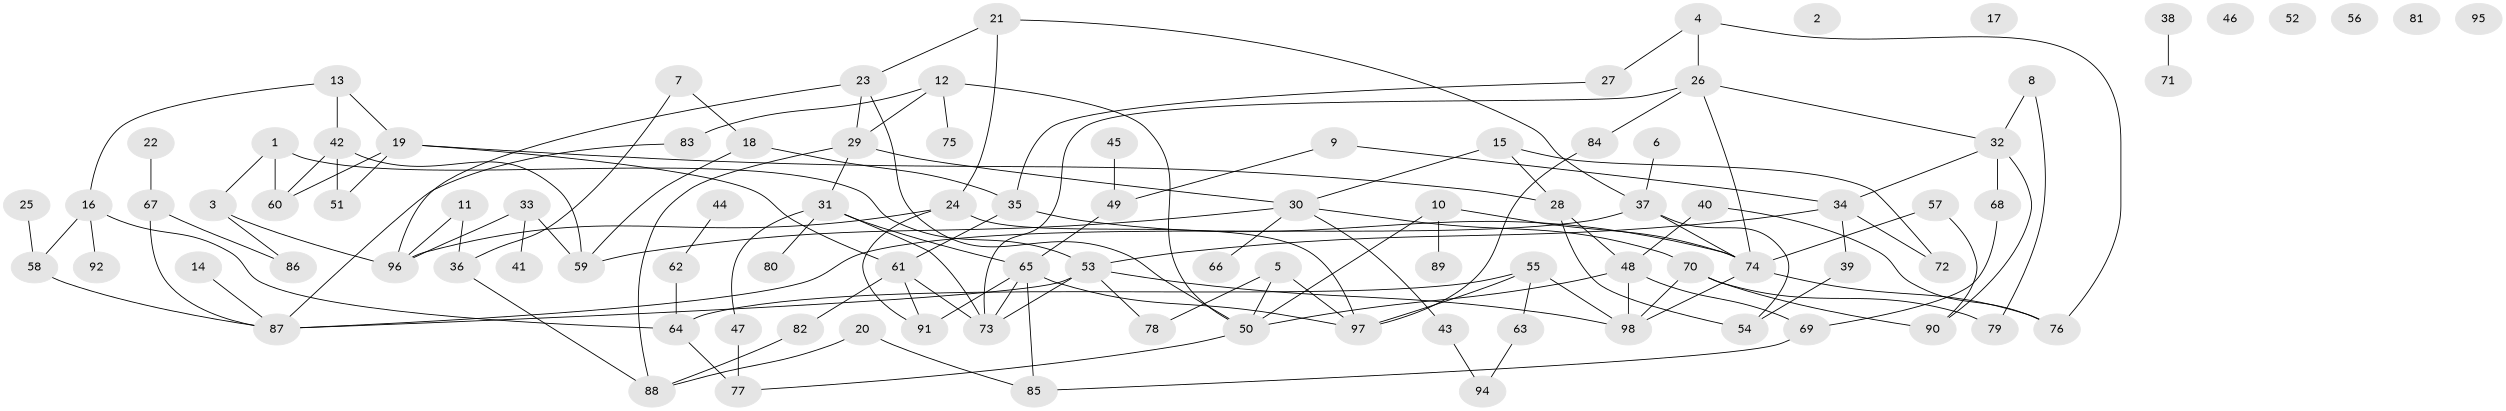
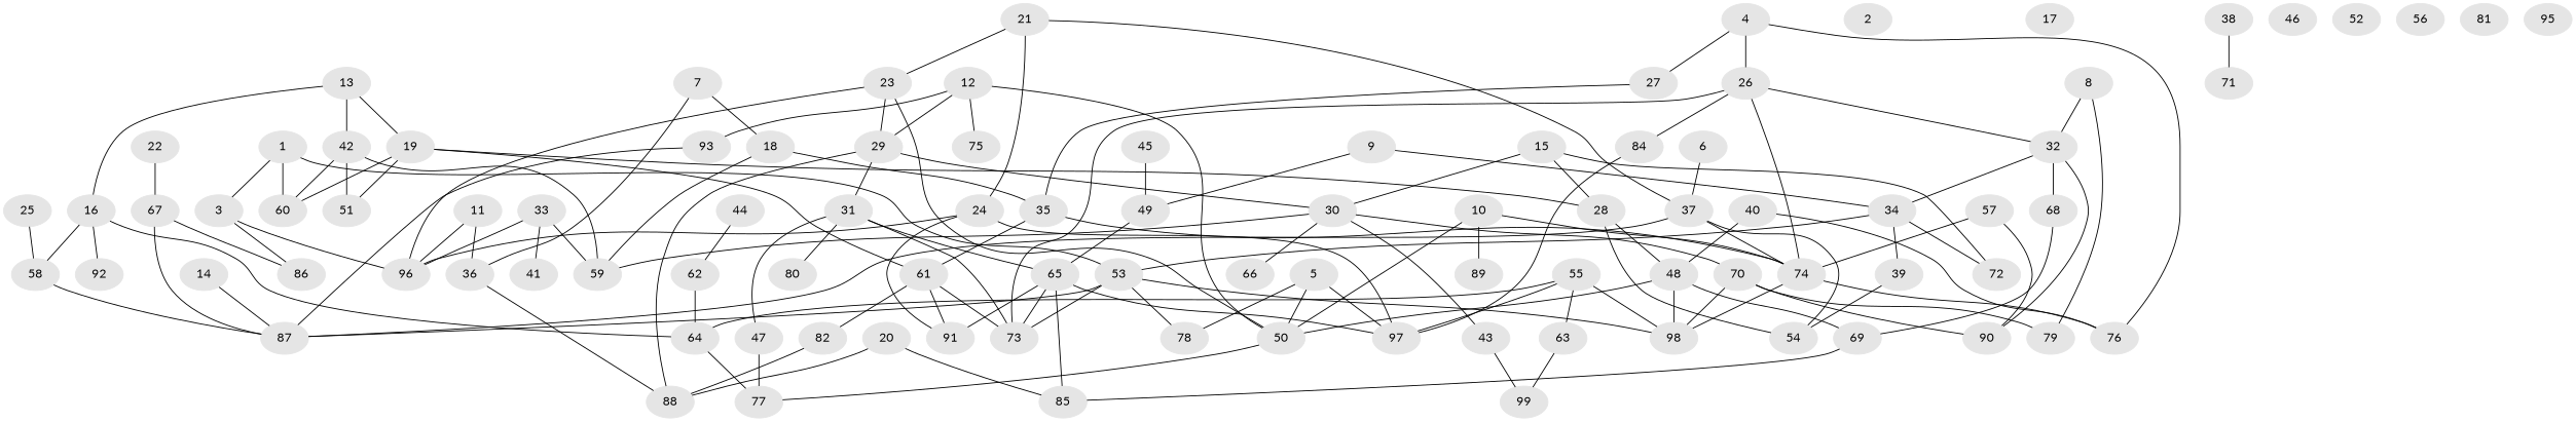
  graph {
    fontname=Lato
    node [color=gray90 fontname=Lato style=filled]
    edge [fontname=Lato]
    1
    3
    53
    60
    86
    96
    78
    87
    73
    98
    2
    4
    26
    27
    76
    32
    74
    84
    35
    5
    50
    97
    77
    6
    37
    54
    7
    18
    36
    59
    88
    8
    79
    34
    68
    90
    9
    49
    72
    39
    65
    10
    89
    11
    12
    29
    75
-   83
+   83 [label=93]
    30
    31
    13
    16
    19
    42
    58
    64
    92
    28
    51
    61
    14
    15
    48
    43
    66
    70
    17
    82
    91
    20
    85
    21
    23
    24
    22
    67
    25
    69
    47
    80
-   94
+   94 [label=99]
    33
    41
    38
    71
    40
    44
    62
    45
    46
    52
    55
    63
    56
    57
    81
    95
    1 -- 3
    1 -- 53
    1 -- 60
    3 -- 86
    3 -- 96
    53 -- 78
    53 -- 87
    53 -- 73
    53 -- 98
    4 -- 26
    4 -- 27
    4 -- 76
    26 -- 73
    26 -- 32
    26 -- 74
    26 -- 84
    27 -- 35
    32 -- 34
    32 -- 68
    32 -- 90
    74 -- 98
    74 -- 76
    84 -- 97
    35 -- 74
    35 -- 61
    5 -- 78
    5 -- 50
    5 -- 97
    50 -- 77
    6 -- 37
    37 -- 87
    37 -- 74
    37 -- 54
    7 -- 18
    7 -- 36
    18 -- 35
    18 -- 59
    36 -- 88
    8 -- 32
    8 -- 79
    34 -- 53
    34 -- 72
    34 -- 39
    68 -- 69
    9 -- 34
    9 -- 49
    49 -- 65
    39 -- 54
    65 -- 73
    65 -- 97
    65 -- 91
    65 -- 85
    10 -- 74
    10 -- 50
    10 -- 89
    11 -- 96
    11 -- 36
    12 -- 50
    12 -- 29
    12 -- 75
    12 -- 83
    29 -- 88
    29 -- 30
    29 -- 31
    83 -- 87
    30 -- 59
    30 -- 43
    30 -- 66
    30 -- 70
    31 -- 73
    31 -- 65
    31 -- 47
    31 -- 80
    13 -- 16
    13 -- 19
    13 -- 42
    16 -- 58
    16 -- 64
    16 -- 92
    19 -- 60
    19 -- 28
    19 -- 51
    19 -- 61
    42 -- 60
    42 -- 59
    42 -- 51
    58 -- 87
    64 -- 77
    28 -- 54
    28 -- 48
    61 -- 73
    61 -- 82
    61 -- 91
    14 -- 87
    15 -- 72
    15 -- 30
    15 -- 28
    48 -- 98
    48 -- 50
    48 -- 69
    43 -- 94
    70 -- 98
    70 -- 79
    70 -- 90
    82 -- 88
    20 -- 88
    20 -- 85
    21 -- 37
    21 -- 23
    21 -- 24
    23 -- 96
    23 -- 50
    23 -- 29
    24 -- 96
    24 -- 97
    24 -- 91
    22 -- 67
    67 -- 86
    67 -- 87
    25 -- 58
    69 -- 85
    47 -- 77
    33 -- 96
    33 -- 59
    33 -- 41
    38 -- 71
    40 -- 76
    40 -- 48
    44 -- 62
    62 -- 64
    45 -- 49
    55 -- 98
    55 -- 97
    55 -- 64
    55 -- 63
    63 -- 94
    57 -- 74
    57 -- 90
  }
